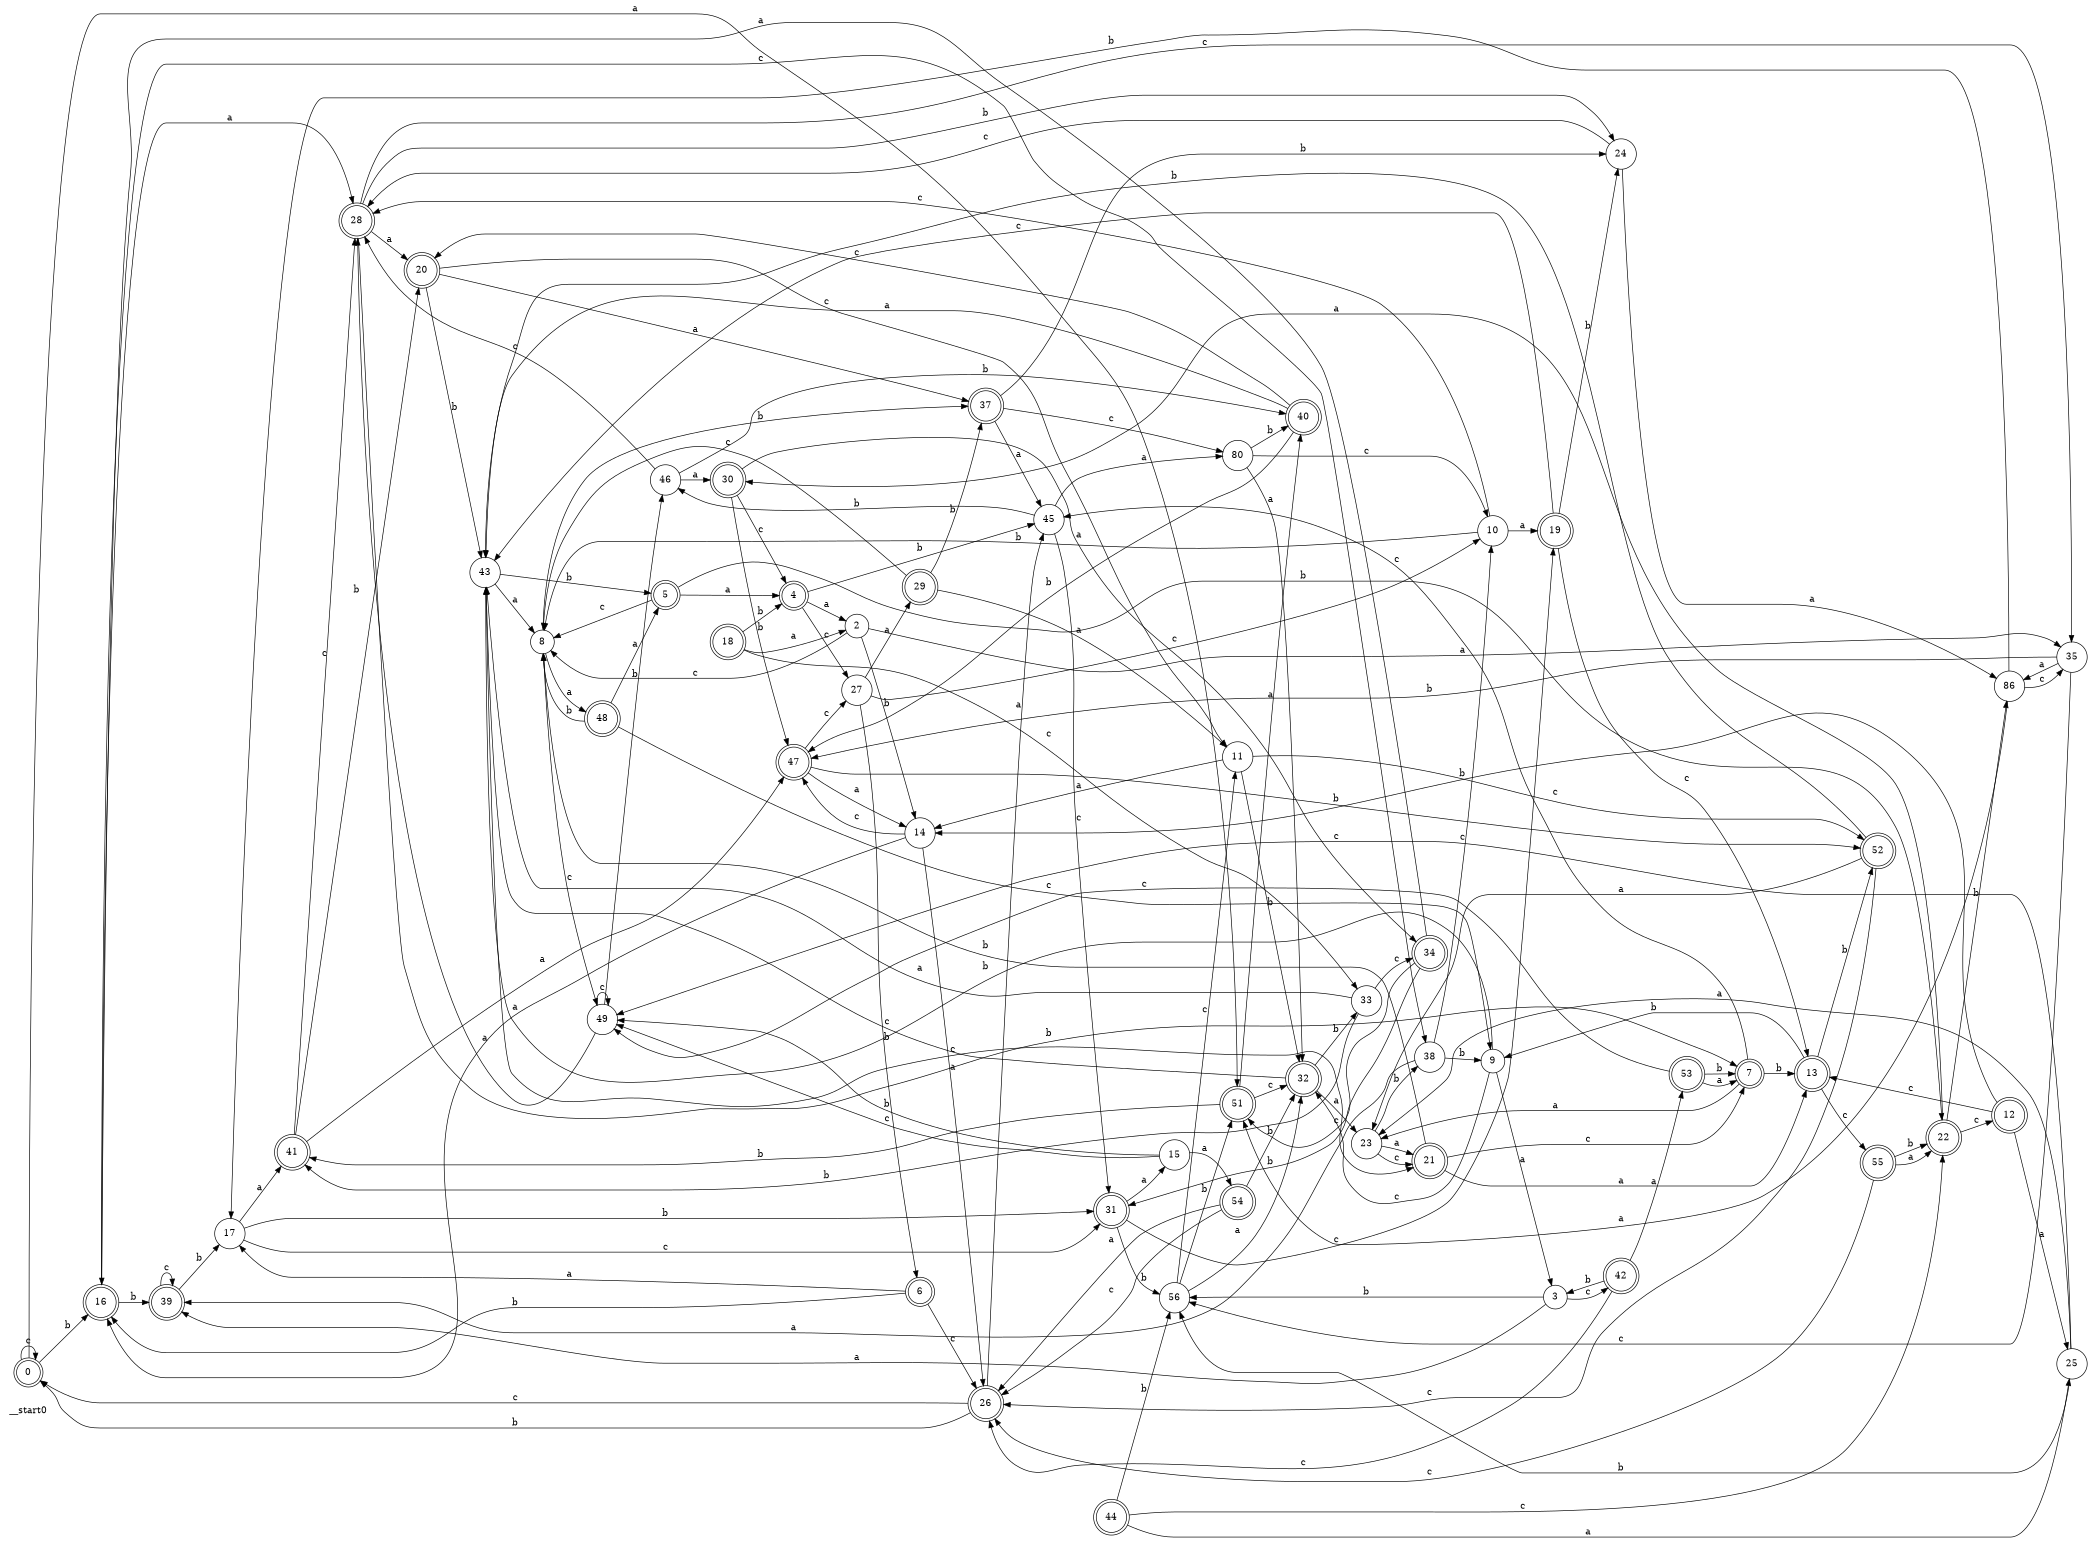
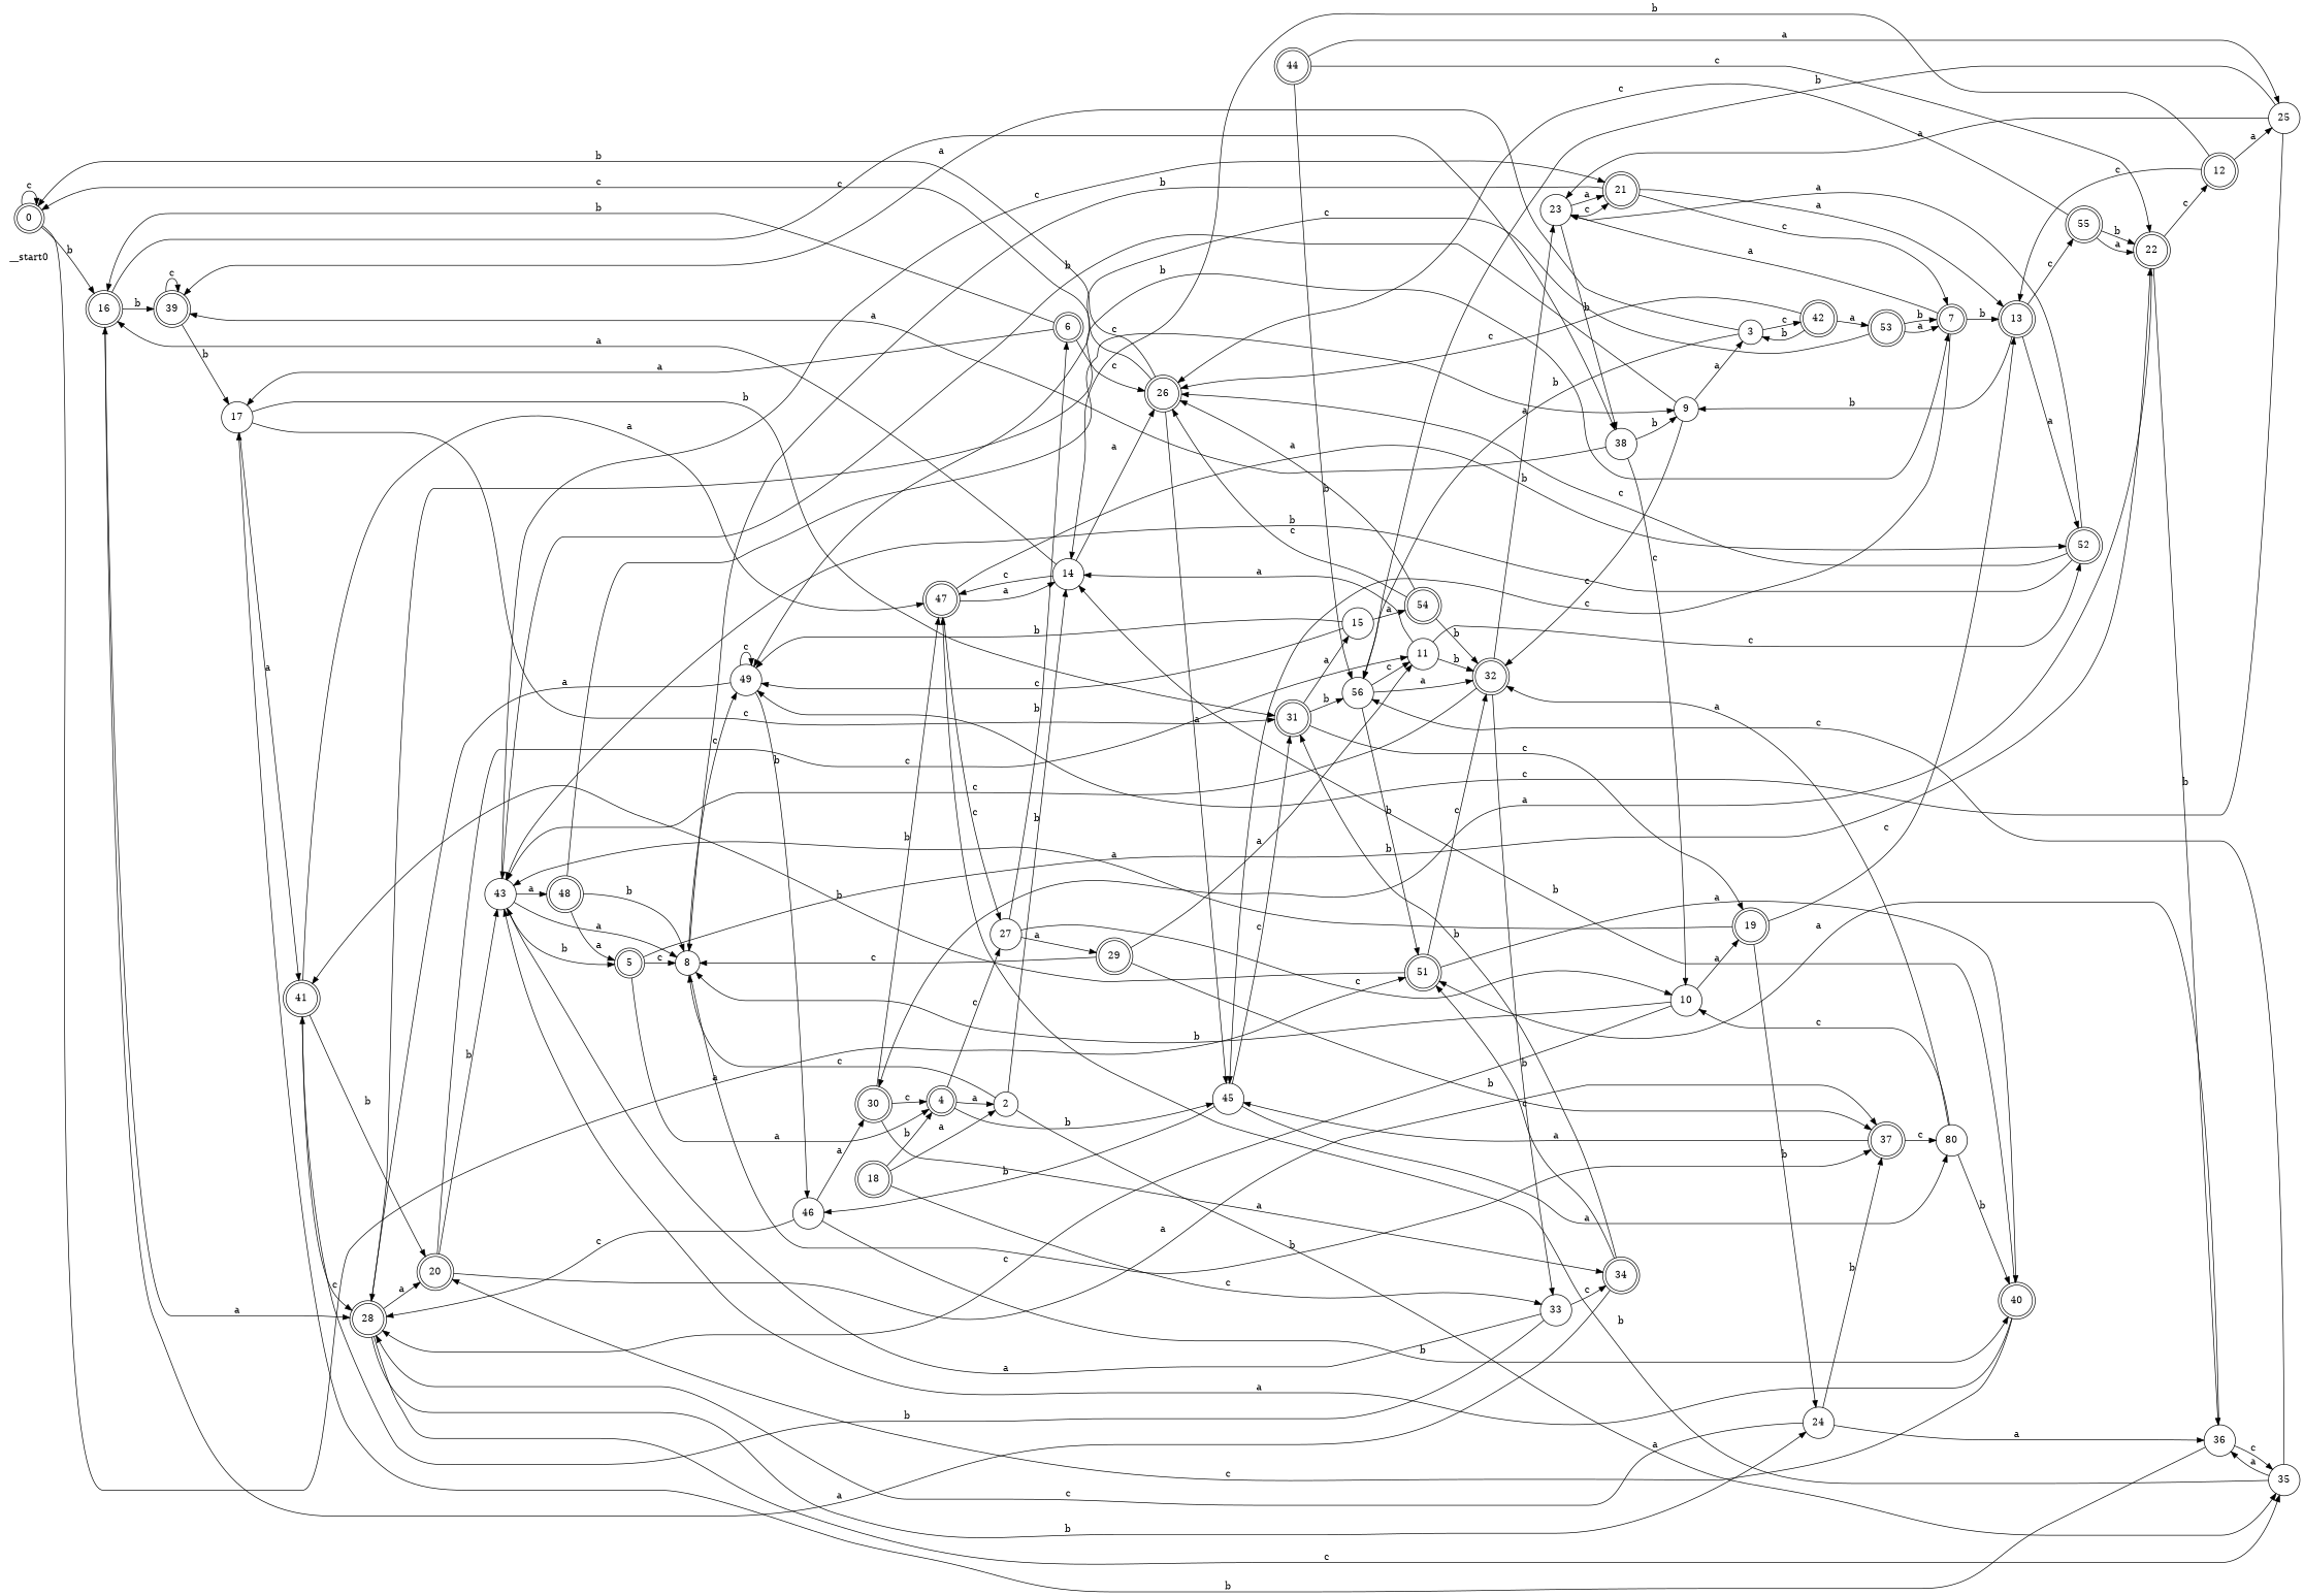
  digraph {
    rankdir=LR
    node [shape=doublecircle color=black fillcolor=white style="rounded,filled"]
    __start0 [shape=none color="" fillcolor="" style=""]
    n2 [label=0]
    n3 [label=16]
    n4 [label=51]
    n5 [label=39]
    n6 [label=28]
    n7 [label=38 shape=circle style=filled]
    n8 [label=40]
    n9 [label=32]
    n10 [label=41]
    n11 [label=25 shape=circle style=filled]
    n12 [label=56 shape=circle style=filled]
    n13 [label=23 shape=circle style=filled]
    n14 [label=49 shape=circle style=filled]
    n15 [label=43 shape=circle style=filled]
    n16 [label=47]
    n17 [label=20]
    n18 [label=54]
    n19 [label=26]
    n20 [label=2 shape=circle style=filled]
    n21 [label=8 shape=circle style=filled]
    n22 [label=14 shape=circle]
    n23 [label=35 shape=circle style=filled]
    n24 [label=37]
    n25 [label=48]
-   n26 [label=86 shape=circle style=filled]
+   n26 [label=36 shape=circle style=filled]
    n27 [label=3 shape=circle style=filled]
    n28 [label=42]
    n29 [label=17 shape=circle style=filled]
    n30 [label=53]
    n31 [label=11 shape=circle style=filled]
    n32 [label=4]
    n33 [label=27 shape=circle style=filled]
    n34 [label=45 shape=circle style=filled]
    n35 [label=6]
    n36 [label=10 shape=circle style=filled]
    n37 [label=29]
    n38 [label=31]
    n39 [label=80 shape=circle style=filled]
    n40 [label=46 shape=circle style=filled]
    n41 [label=5]
    n42 [label=22]
    n43 [label=12]
    n44 [label=30]
    n45 [label=7]
    n46 [label=13]
    n47 [label=9 shape=circle style=filled]
    n48 [label=52]
    n49 [label=55]
    n50 [label=21]
    n51 [label=24 shape=circle style=filled]
    n52 [label=33 shape=circle style=filled]
    n53 [label=19]
    n54 [label=15 shape=circle style=filled]
    n55 [label=18]
    n56 [label=34]
    n57 [label=44]
    n2 -> n2 [label=c]
    n2 -> n3 [label=b]
    n2 -> n4 [label=a]
    n3 -> n5 [label=b]
    n3 -> n6 [label=a]
    n3 -> n7 [label=c]
    n4 -> n8 [label=a]
    n4 -> n9 [label=c]
    n4 -> n10 [label=b]
    n5 -> n5 [label=c]
    n5 -> n29 [label=b]
    n6 -> n17 [label=a]
    n6 -> n23 [label=c]
    n6 -> n45 [label=b]
    n6 -> n51 [label=b]
    n7 -> n5 [label=a]
    n7 -> n36 [label=c]
    n7 -> n47 [label=b]
    n8 -> n15 [label=a]
-   n8 -> n16 [label=b]
+   n8 -> n22 [label=b]
    n8 -> n17 [label=c]
    n9 -> n13 [label=a]
    n9 -> n15 [label=c]
    n9 -> n52 [label=b]
    n10 -> n6 [label=c]
    n10 -> n16 [label=a]
    n10 -> n17 [label=b]
    n11 -> n12 [label=b]
    n11 -> n13 [label=a]
    n11 -> n14 [label=c]
    n12 -> n4 [label=b]
    n12 -> n9 [label=a]
    n12 -> n31 [label=c]
    n13 -> n7 [label=b]
    n13 -> n50 [label=a]
    n13 -> n50 [label=c]
    n14 -> n6 [label=a]
    n14 -> n14 [label=c]
    n14 -> n40 [label=b]
    n15 -> n21 [label=a]
    n15 -> n41 [label=b]
    n15 -> n50 [label=c]
    n16 -> n22 [label=a]
    n16 -> n33 [label=c]
    n16 -> n48 [label=b]
    n17 -> n15 [label=b]
    n17 -> n24 [label=a]
    n17 -> n31 [label=c]
    n18 -> n9 [label=b]
    n18 -> n19 [label=a]
    n18 -> n19 [label=c]
    n19 -> n2 [label=b]
    n19 -> n2 [label=c]
    n19 -> n34 [label=a]
    n20 -> n21 [label=c]
    n20 -> n22 [label=b]
    n20 -> n23 [label=a]
    n21 -> n14 [label=c]
    n21 -> n24 [label=b]
-   n21 -> n25 [label=a]
+   n15 -> n25 [label=a]
    n22 -> n3 [label=a]
    n22 -> n16 [label=c]
    n22 -> n19 [label=a]
    n23 -> n12 [label=c]
    n23 -> n16 [label=b]
    n23 -> n26 [label=a]
    n24 -> n34 [label=a]
    n24 -> n39 [label=c]
-   n24 -> n51 [label=b]
+   n51 -> n24 [label=b]
    n25 -> n21 [label=b]
    n25 -> n41 [label=a]
    n25 -> n47 [label=c]
    n26 -> n4 [label=a]
    n26 -> n23 [label=c]
    n26 -> n29 [label=b]
    n27 -> n5 [label=a]
    n27 -> n12 [label=b]
    n27 -> n28 [label=c]
    n28 -> n19 [label=c]
    n28 -> n27 [label=b]
    n28 -> n30 [label=a]
    n29 -> n10 [label=a]
    n29 -> n38 [label=b]
    n29 -> n38 [label=c]
    n30 -> n14 [label=c]
    n30 -> n45 [label=a]
    n30 -> n45 [label=b]
    n31 -> n9 [label=b]
    n31 -> n22 [label=a]
    n31 -> n48 [label=c]
    n32 -> n20 [label=a]
    n32 -> n33 [label=c]
    n32 -> n34 [label=b]
    n33 -> n35 [label=b]
    n33 -> n36 [label=c]
    n33 -> n37 [label=a]
    n34 -> n38 [label=c]
    n34 -> n39 [label=a]
    n34 -> n40 [label=b]
    n35 -> n3 [label=b]
    n35 -> n19 [label=c]
    n35 -> n29 [label=a]
    n36 -> n6 [label=c]
    n36 -> n21 [label=b]
    n36 -> n53 [label=a]
    n37 -> n21 [label=c]
    n37 -> n24 [label=b]
    n37 -> n31 [label=a]
    n38 -> n12 [label=b]
    n38 -> n53 [label=c]
    n38 -> n54 [label=a]
    n39 -> n8 [label=b]
    n39 -> n9 [label=a]
    n39 -> n36 [label=c]
    n40 -> n6 [label=c]
    n40 -> n8 [label=b]
    n40 -> n44 [label=a]
    n41 -> n21 [label=c]
    n41 -> n32 [label=a]
    n41 -> n42 [label=b]
    n42 -> n26 [label=b]
    n42 -> n43 [label=c]
    n42 -> n44 [label=a]
    n43 -> n11 [label=a]
    n43 -> n22 [label=b]
    n43 -> n46 [label=c]
    n44 -> n16 [label=b]
    n44 -> n32 [label=c]
    n44 -> n56 [label=a]
    n45 -> n13 [label=a]
    n45 -> n34 [label=c]
    n45 -> n46 [label=b]
    n46 -> n47 [label=b]
-   n46 -> n48 [label=b]
+   n46 -> n48 [label=a]
    n46 -> n49 [label=c]
    n47 -> n9 [label=c]
    n47 -> n15 [label=b]
    n47 -> n27 [label=a]
    n48 -> n13 [label=a]
    n48 -> n15 [label=b]
    n48 -> n19 [label=c]
    n49 -> n19 [label=c]
    n49 -> n42 [label=a]
    n49 -> n42 [label=b]
    n50 -> n21 [label=b]
    n50 -> n45 [label=c]
    n50 -> n46 [label=a]
    n51 -> n6 [label=c]
    n51 -> n26 [label=a]
    n52 -> n10 [label=b]
    n52 -> n15 [label=a]
    n52 -> n56 [label=c]
-   n53 -> n15 [label=c]
+   n53 -> n15 [label=a]
    n53 -> n46 [label=c]
    n53 -> n51 [label=b]
    n54 -> n14 [label=b]
    n54 -> n14 [label=c]
    n54 -> n18 [label=a]
    n55 -> n20 [label=a]
    n55 -> n32 [label=b]
    n55 -> n52 [label=c]
    n56 -> n3 [label=a]
    n56 -> n4 [label=c]
    n56 -> n38 [label=b]
    n57 -> n11 [label=a]
    n57 -> n12 [label=b]
    n57 -> n42 [label=c]
  }
